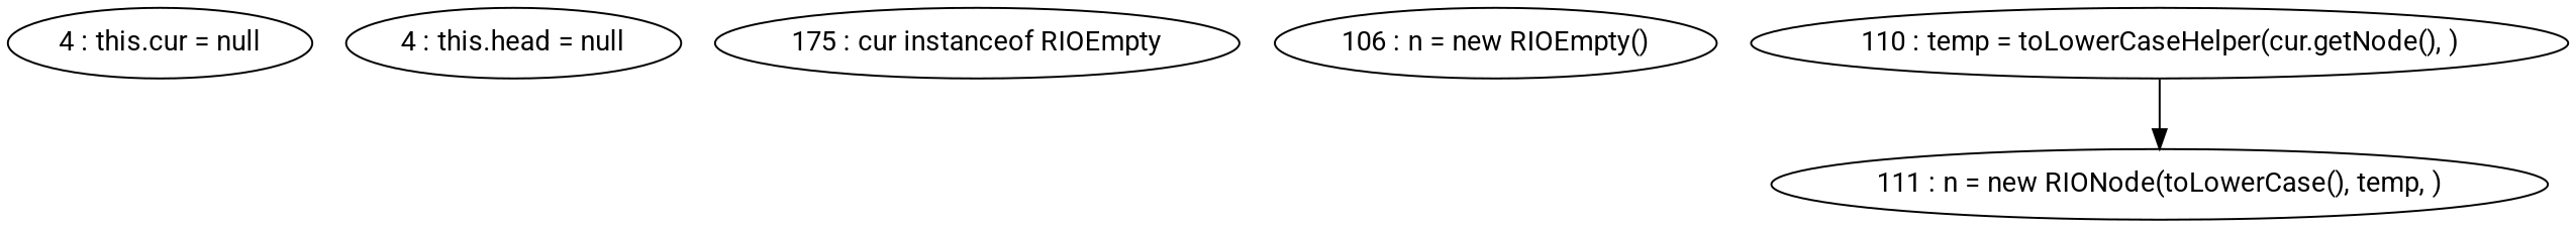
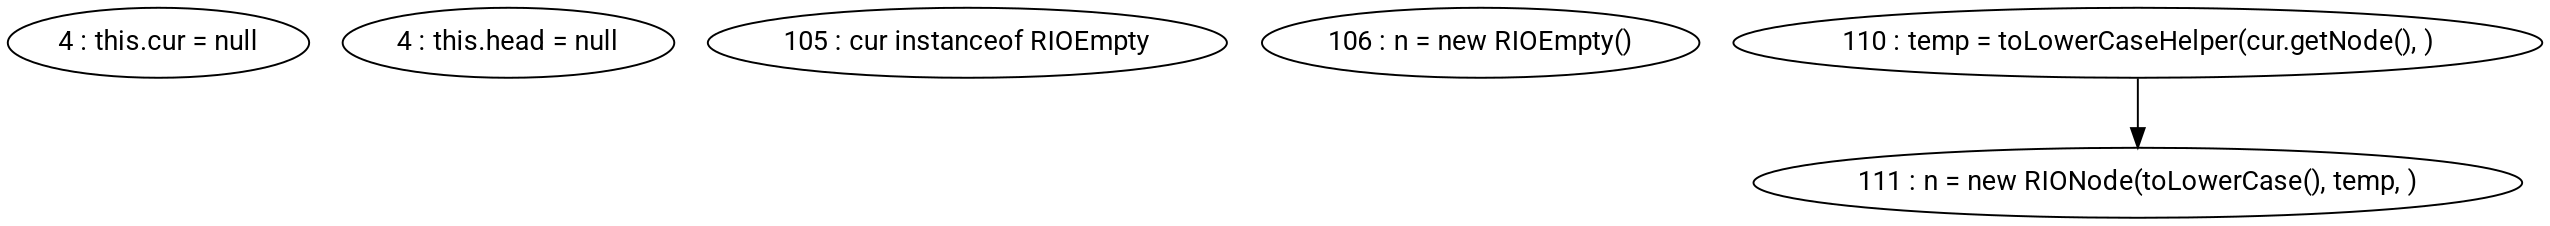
  digraph {
    fontname=Roboto
    node [fontname=Roboto]
    "4 : this.cur = null"
    "4 : this.head = null"
-   "105 : cur instanceof RIOEmpty" [label="175 : cur instanceof RIOEmpty"]
+   "105 : cur instanceof RIOEmpty"
    "106 : n = new RIOEmpty()"
    "110 : temp = toLowerCaseHelper(cur.getNode(), )"
    "111 : n = new RIONode(toLowerCase(), temp, )"
    "110 : temp = toLowerCaseHelper(cur.getNode(), )" -> "111 : n = new RIONode(toLowerCase(), temp, )" [fontname=Roboto]
  }
